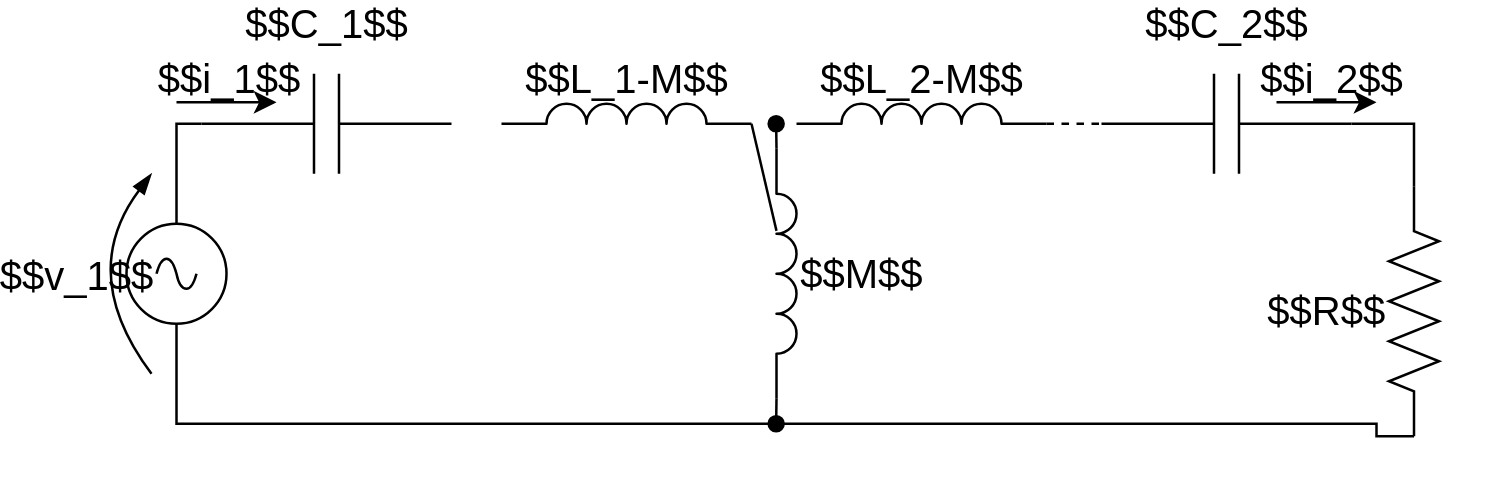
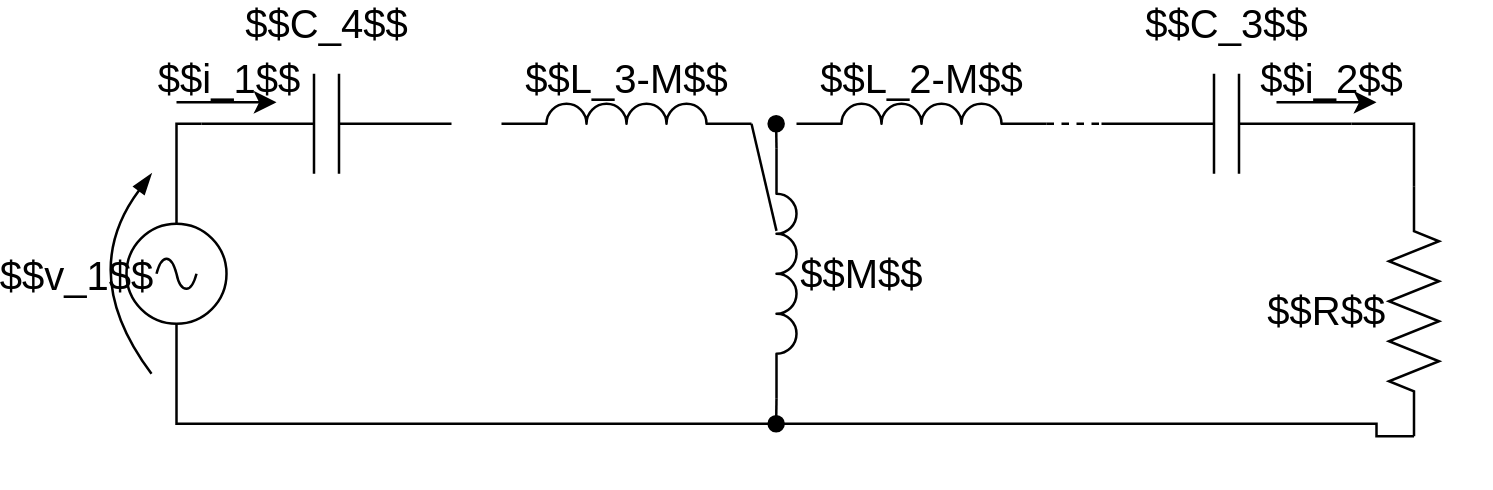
  <mxCell id="0" />
  <mxCell id="1" parent="0" />
  <mxCell id="2" style="edgeStyle=orthogonalEdgeStyle;rounded=0;html=1;exitX=1;exitY=0.5;exitDx=0;exitDy=0;exitPerimeter=0;entryX=0.5;entryY=1;entryDx=0;entryDy=0;entryPerimeter=0;endArrow=none;endFill=0;" parent="1" source="9" target="6" edge="1"><mxGeometry relative="1" as="geometry"><Array as="points"><mxPoint x="540" y="160" /><mxPoint x="60" y="160" /></Array><mxPoint x="180" y="160" as="sourcePoint" /></mxGeometry></mxCell>
  <mxCell id="3" style="edgeStyle=orthogonalEdgeStyle;rounded=0;html=1;exitX=1;exitY=1;exitDx=0;exitDy=0;exitPerimeter=0;entryX=0;entryY=0.5;entryDx=0;entryDy=0;entryPerimeter=0;endArrow=none;endFill=0;dashed=1;" parent="1" source="21" target="8" edge="1"><mxGeometry relative="1" as="geometry"><Array as="points"><mxPoint x="420" y="40" /><mxPoint x="420" y="40" /></Array><mxPoint x="420" y="40" as="sourcePoint" /></mxGeometry></mxCell>
  <mxCell id="4" style="edgeStyle=orthogonalEdgeStyle;html=1;exitX=0;exitY=0.5;exitDx=0;exitDy=0;exitPerimeter=0;entryX=0.5;entryY=0;entryDx=0;entryDy=0;entryPerimeter=0;rounded=0;endArrow=none;endFill=0;" parent="1" source="5" target="6" edge="1"><mxGeometry relative="1" as="geometry" /></mxCell>
- <mxCell id="5" value="$$C_1$$" style="pointerEvents=1;verticalLabelPosition=top;shadow=0;dashed=0;align=center;html=1;verticalAlign=middle;shape=mxgraph.electrical.capacitors.capacitor_1;labelPosition=center;fontSize=16;" parent="1" vertex="1"><mxGeometry x="70" y="20" width="100" height="40" as="geometry" /></mxCell>
+ <mxCell id="5" value="$$C_4$$" style="pointerEvents=1;verticalLabelPosition=top;shadow=0;dashed=0;align=center;html=1;verticalAlign=middle;shape=mxgraph.electrical.capacitors.capacitor_1;labelPosition=center;fontSize=16;" parent="1" vertex="1"><mxGeometry x="70" y="20" width="100" height="40" as="geometry" /></mxCell>
  <mxCell id="6" value="" style="pointerEvents=1;verticalLabelPosition=bottom;shadow=0;dashed=0;align=center;html=1;verticalAlign=top;shape=mxgraph.electrical.signal_sources.source;aspect=fixed;points=[[0.5,0,0],[1,0.5,0],[0.5,1,0],[0,0.5,0]];elSignalType=ac;" parent="1" vertex="1"><mxGeometry x="40" y="80" width="40" height="40" as="geometry" /></mxCell>
  <mxCell id="7" style="edgeStyle=orthogonalEdgeStyle;rounded=0;html=1;exitX=1;exitY=0.5;exitDx=0;exitDy=0;exitPerimeter=0;entryX=0;entryY=0.5;entryDx=0;entryDy=0;entryPerimeter=0;endArrow=none;endFill=0;" parent="1" source="8" target="9" edge="1"><mxGeometry relative="1" as="geometry" /></mxCell>
- <mxCell id="8" value="$$C_2$$" style="pointerEvents=1;verticalLabelPosition=top;shadow=0;dashed=0;align=center;html=1;verticalAlign=middle;shape=mxgraph.electrical.capacitors.capacitor_1;labelPosition=center;fontSize=16;" parent="1" vertex="1"><mxGeometry x="430" y="20" width="100" height="40" as="geometry" /></mxCell>
+ <mxCell id="8" value="$$C_3$$" style="pointerEvents=1;verticalLabelPosition=top;shadow=0;dashed=0;align=center;html=1;verticalAlign=middle;shape=mxgraph.electrical.capacitors.capacitor_1;labelPosition=center;fontSize=16;" parent="1" vertex="1"><mxGeometry x="430" y="20" width="100" height="40" as="geometry" /></mxCell>
  <mxCell id="9" value="$$R$$" style="pointerEvents=1;verticalLabelPosition=middle;shadow=0;dashed=0;align=right;html=1;verticalAlign=middle;shape=mxgraph.electrical.resistors.resistor_2;direction=south;fontSize=16;labelPosition=left;" parent="1" vertex="1"><mxGeometry x="545" y="65" width="20" height="100" as="geometry" /></mxCell>
  <mxCell id="10" value="" style="endArrow=blockThin;html=1;curved=1;endFill=1;" parent="1" edge="1"><mxGeometry width="50" height="50" relative="1" as="geometry"><mxPoint x="50" y="140" as="sourcePoint" /><mxPoint x="50" y="60" as="targetPoint" /><Array as="points"><mxPoint x="20" y="100" /></Array></mxGeometry></mxCell>
  <mxCell id="11" value="$$v_1$$" style="edgeLabel;html=1;align=center;verticalAlign=middle;resizable=0;points=[];labelBackgroundColor=none;fontSize=16;" parent="10" vertex="1" connectable="0"><mxGeometry x="0.185" y="-9" relative="1" as="geometry"><mxPoint x="-13" y="2" as="offset" /></mxGeometry></mxCell>
  <mxCell id="12" value="" style="endArrow=classic;html=1;fontSize=16;curved=1;" parent="1" edge="1"><mxGeometry width="50" height="50" relative="1" as="geometry"><mxPoint x="60" y="31.43" as="sourcePoint" /><mxPoint x="100" y="31.43" as="targetPoint" /></mxGeometry></mxCell>
  <mxCell id="13" value="$$i_1$$" style="edgeLabel;html=1;align=center;verticalAlign=middle;resizable=0;points=[];fontSize=16;labelPosition=center;verticalLabelPosition=top;labelBackgroundColor=none;" parent="12" vertex="1" connectable="0"><mxGeometry x="-0.471" y="-3" relative="1" as="geometry"><mxPoint x="9" y="-13" as="offset" /></mxGeometry></mxCell>
  <mxCell id="14" value="" style="endArrow=classic;html=1;fontSize=16;curved=1;" parent="1" edge="1"><mxGeometry width="50" height="50" relative="1" as="geometry"><mxPoint x="500" y="31.43" as="sourcePoint" /><mxPoint x="540" y="31.43" as="targetPoint" /></mxGeometry></mxCell>
  <mxCell id="15" value="$$i_2$$" style="edgeLabel;html=1;align=center;verticalAlign=middle;resizable=0;points=[];fontSize=16;labelPosition=center;verticalLabelPosition=top;labelBackgroundColor=none;" parent="14" vertex="1" connectable="0"><mxGeometry x="-0.471" y="-3" relative="1" as="geometry"><mxPoint x="10" y="-13" as="offset" /></mxGeometry></mxCell>
  <mxCell id="16" style="edgeStyle=none;html=1;exitX=0;exitY=1;exitDx=0;exitDy=0;exitPerimeter=0;endArrow=oval;endFill=1;" edge="1" parent="1" source="18"><mxGeometry relative="1" as="geometry"><mxPoint x="299.857" y="40" as="targetPoint" /></mxGeometry></mxCell>
  <mxCell id="17" style="edgeStyle=none;html=1;exitX=1;exitY=1;exitDx=0;exitDy=0;exitPerimeter=0;endArrow=oval;endFill=1;" edge="1" parent="1" source="18"><mxGeometry relative="1" as="geometry"><mxPoint x="299.857" y="160" as="targetPoint" /></mxGeometry></mxCell>
  <mxCell id="18" value="$$M$$" style="pointerEvents=1;verticalLabelPosition=middle;shadow=0;dashed=0;align=left;html=1;verticalAlign=middle;shape=mxgraph.electrical.inductors.inductor_3;direction=south;fontSize=16;labelPosition=right;" vertex="1" parent="1"><mxGeometry x="300" y="50" width="8" height="100" as="geometry" /></mxCell>
  <mxCell id="19" style="edgeStyle=none;html=1;exitX=1;exitY=1;exitDx=0;exitDy=0;exitPerimeter=0;endArrow=none;endFill=0;" edge="1" parent="1" source="20" target="18"><mxGeometry relative="1" as="geometry" /></mxCell>
- <mxCell id="20" value="$$L_1-M$$" style="pointerEvents=1;verticalLabelPosition=top;shadow=0;dashed=0;align=center;html=1;verticalAlign=middle;shape=mxgraph.electrical.inductors.inductor_3;direction=east;labelPosition=center;spacingBottom=12;fontSize=16;" vertex="1" parent="1"><mxGeometry x="190" y="32" width="100" height="8" as="geometry" /></mxCell>
+ <mxCell id="20" value="$$L_3-M$$" style="pointerEvents=1;verticalLabelPosition=top;shadow=0;dashed=0;align=center;html=1;verticalAlign=middle;shape=mxgraph.electrical.inductors.inductor_3;direction=east;labelPosition=center;spacingBottom=12;fontSize=16;" vertex="1" parent="1"><mxGeometry x="190" y="32" width="100" height="8" as="geometry" /></mxCell>
  <mxCell id="21" value="$$L_2-M$$" style="pointerEvents=1;verticalLabelPosition=top;shadow=0;dashed=0;align=center;html=1;verticalAlign=middle;shape=mxgraph.electrical.inductors.inductor_3;direction=east;fontSize=16;labelPosition=center;spacingBottom=12;" vertex="1" parent="1"><mxGeometry x="308" y="32" width="100" height="8" as="geometry" /></mxCell>
